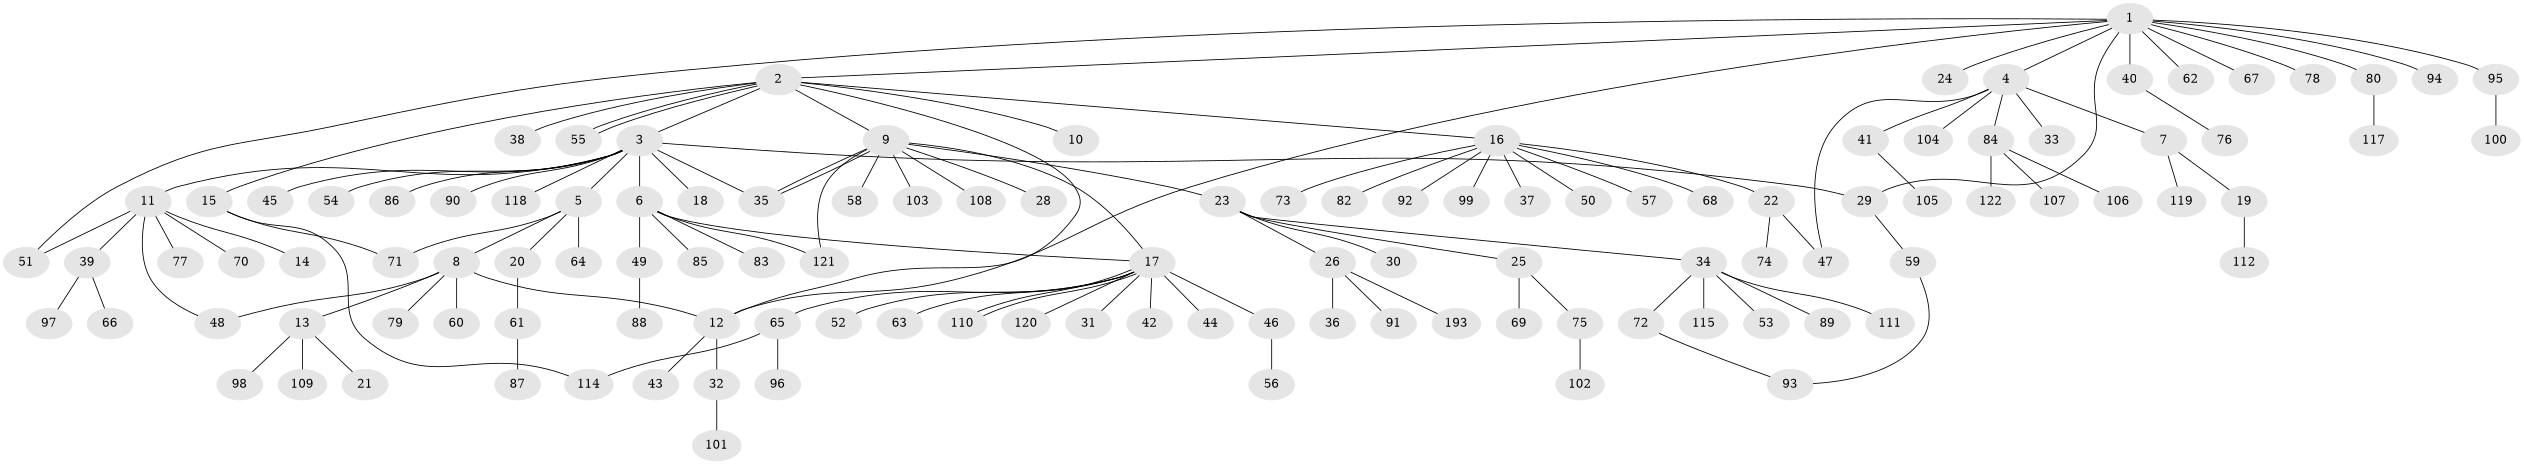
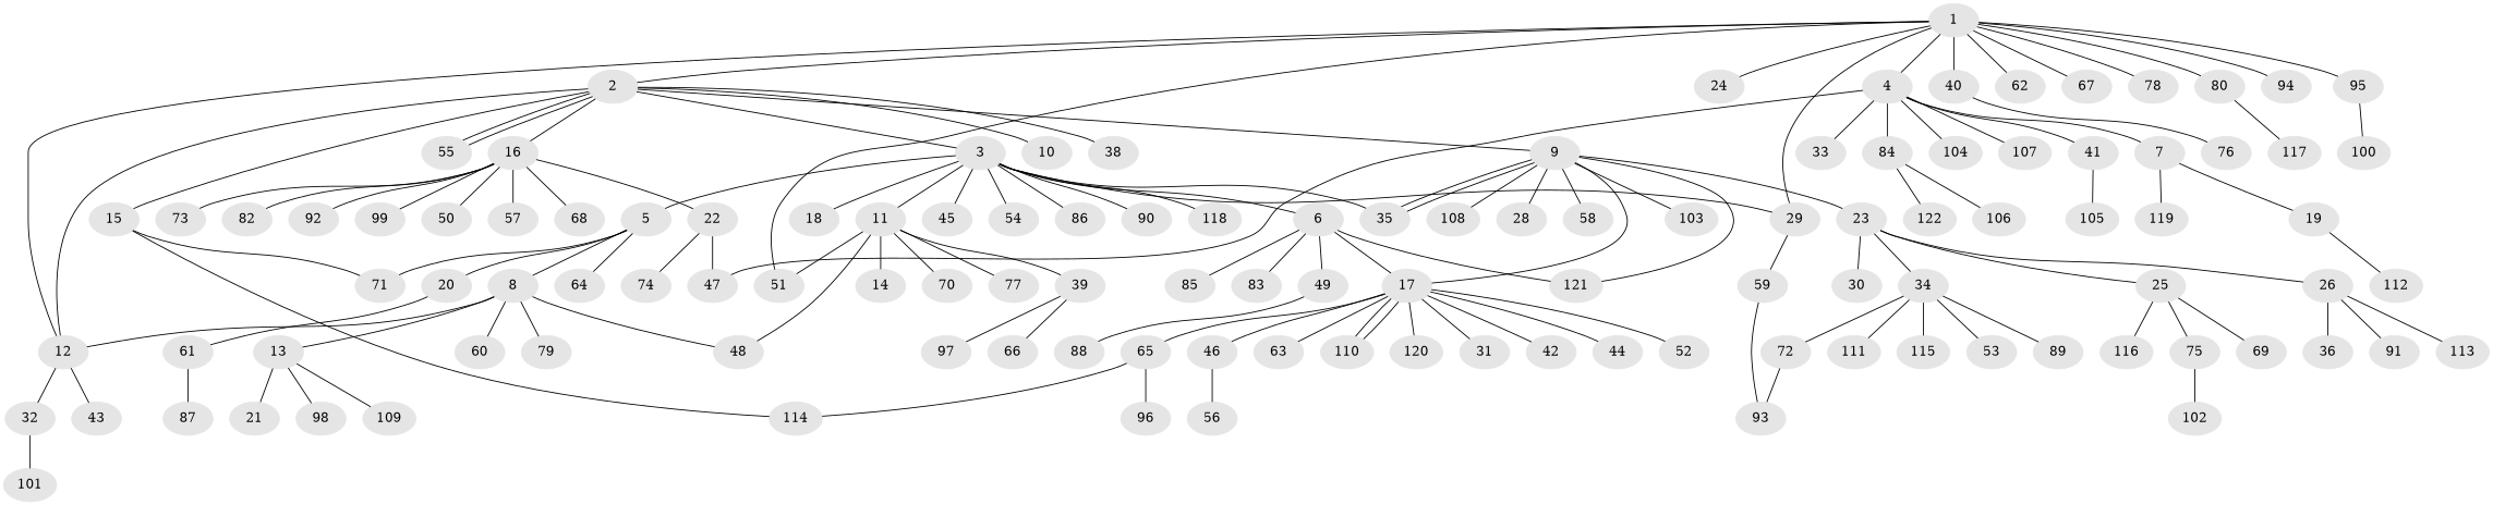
  graph {
    node [color=gray90 style=filled]
    1
    2
    4
    12
    24
    29
    40
    51
    62
    67
    78
    80
    94
    95
    3
    9
    10
    15
    16
    38
    55
    7
    33
    41
    47
    84
    104
    107
    32
    43
    59
    76
    117
    100
    5
    6
    11
    18
    35
    45
    54
    86
    90
    118
    17
    121
    23
    28
    58
    103
    108
    71
    114
    22
-   37
    50
    57
    68
    73
    82
    92
    99
    8
    20
    64
    49
    83
    85
    48
    14
    39
    70
    77
    19
    119
    105
    106
    122
    13
    60
    79
    61
    31
    42
    44
    46
    52
    63
    65
    110
    120
    88
    112
    21
    98
    109
    25
    26
    30
    34
    66
    97
    101
    74
    56
    96
    87
    69
    75
+   116
    36
    91
-   113 [label=193]
+   113
    53
    72
    89
    111
    115
    102
    93
    1 -- 2
    1 -- 4
    1 -- 12
    1 -- 24
    1 -- 29
    1 -- 40
    1 -- 51
    1 -- 62
    1 -- 67
    1 -- 78
    1 -- 80
    1 -- 94
    1 -- 95
    2 -- 12
    2 -- 3
    2 -- 9
    2 -- 10
    2 -- 15
    2 -- 16
    2 -- 38
    2 -- 55
    2 -- 55
    4 -- 7
    4 -- 33
    4 -- 41
    4 -- 47
    4 -- 84
    4 -- 104
-   84 -- 107
+   4 -- 107
    12 -- 32
    12 -- 43
    29 -- 59
    40 -- 76
    80 -- 117
    95 -- 100
    3 -- 29
    3 -- 5
    3 -- 6
    3 -- 11
    3 -- 18
    3 -- 35
    3 -- 45
    3 -- 54
    3 -- 86
    3 -- 90
    3 -- 118
    9 -- 35
    9 -- 35
    9 -- 17
    9 -- 121
    9 -- 23
    9 -- 28
    9 -- 58
    9 -- 103
    9 -- 108
    15 -- 71
    15 -- 114
    16 -- 22
-   16 -- 37
    16 -- 50
    16 -- 57
    16 -- 68
    16 -- 73
    16 -- 82
    16 -- 92
    16 -- 99
    7 -- 19
    7 -- 119
    41 -- 105
    84 -- 106
    84 -- 122
    32 -- 101
    59 -- 93
    5 -- 71
    5 -- 8
    5 -- 20
    5 -- 64
    6 -- 17
    6 -- 121
    6 -- 49
    6 -- 83
    6 -- 85
    11 -- 51
    11 -- 48
    11 -- 14
    11 -- 39
    11 -- 70
    11 -- 77
    17 -- 31
    17 -- 42
    17 -- 44
    17 -- 46
    17 -- 52
    17 -- 63
    17 -- 65
    17 -- 110
    17 -- 110
    17 -- 120
    23 -- 25
    23 -- 26
    23 -- 30
    23 -- 34
    22 -- 47
    22 -- 74
    8 -- 12
    8 -- 48
    8 -- 13
    8 -- 60
    8 -- 79
    20 -- 61
    49 -- 88
    39 -- 66
    39 -- 97
    19 -- 112
    13 -- 21
    13 -- 98
    13 -- 109
    61 -- 87
    46 -- 56
    65 -- 114
    65 -- 96
    25 -- 69
    25 -- 75
+   25 -- 116
    26 -- 36
    26 -- 91
    26 -- 113
    34 -- 53
    34 -- 72
    34 -- 89
    34 -- 111
    34 -- 115
    75 -- 102
    72 -- 93
  }
